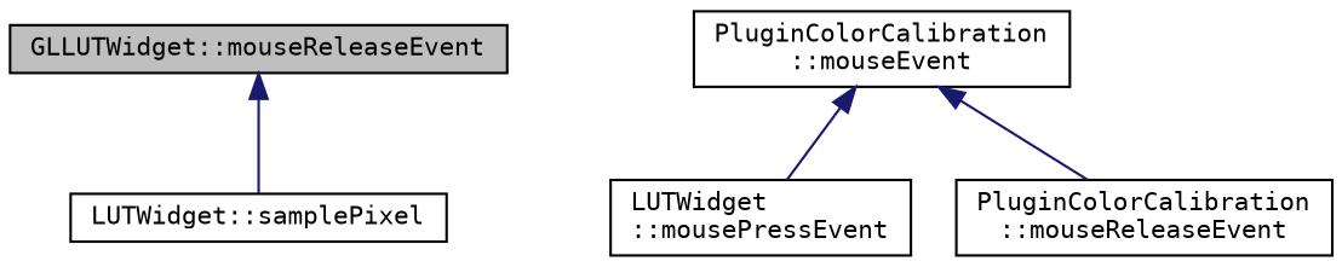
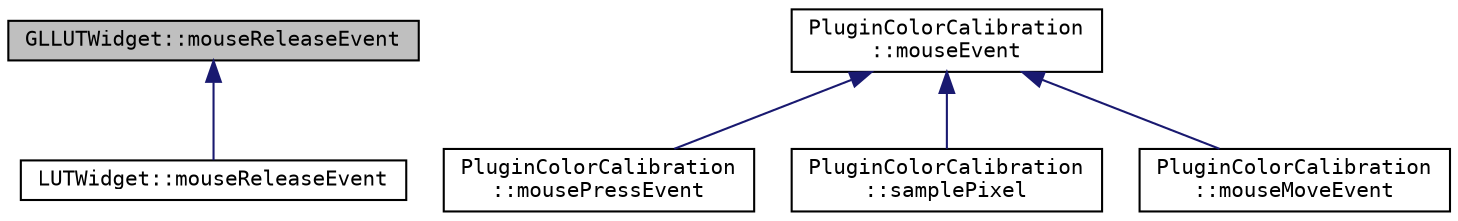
  digraph {
    fontname="DejaVu Sans Mono"
    rankdir=TB
    node [color=black fillcolor=white fontname="DejaVu Sans Mono" fontsize=10 shape=record style=filled]
    edge [color=midnightblue dir=back fontname="DejaVu Sans Mono" fontsize=10 labelfontname=Helvetica labelfontsize=10 style=solid]
    n1 [fillcolor=grey75 fontcolor=black height=0.2 label="GLLUTWidget::mouseReleaseEvent" width=0.4]
-   n2 [height=0.2 label="LUTWidget::samplePixel" width=0.4]
+   n2 [height=0.2 label="LUTWidget::mouseReleaseEvent" width=0.4]
    n3 [height=0.2 label="PluginColorCalibration\l::mouseEvent" width=0.4]
-   n4 [height=0.2 label="LUTWidget\l::mousePressEvent" width=0.4]
-   n5 [height=0.2 label="PluginColorCalibration\l::mouseReleaseEvent" width=0.4]
+   n4 [height=0.2 label="PluginColorCalibration\l::mousePressEvent" width=0.4]
+   n5 [height=0.2 label="PluginColorCalibration\l::samplePixel" width=0.4]
+   n6 [height=0.2 label="PluginColorCalibration\l::mouseMoveEvent" width=0.4]
    n1 -> n2
    n3 -> n4
    n3 -> n5
+   n3 -> n6
  }
